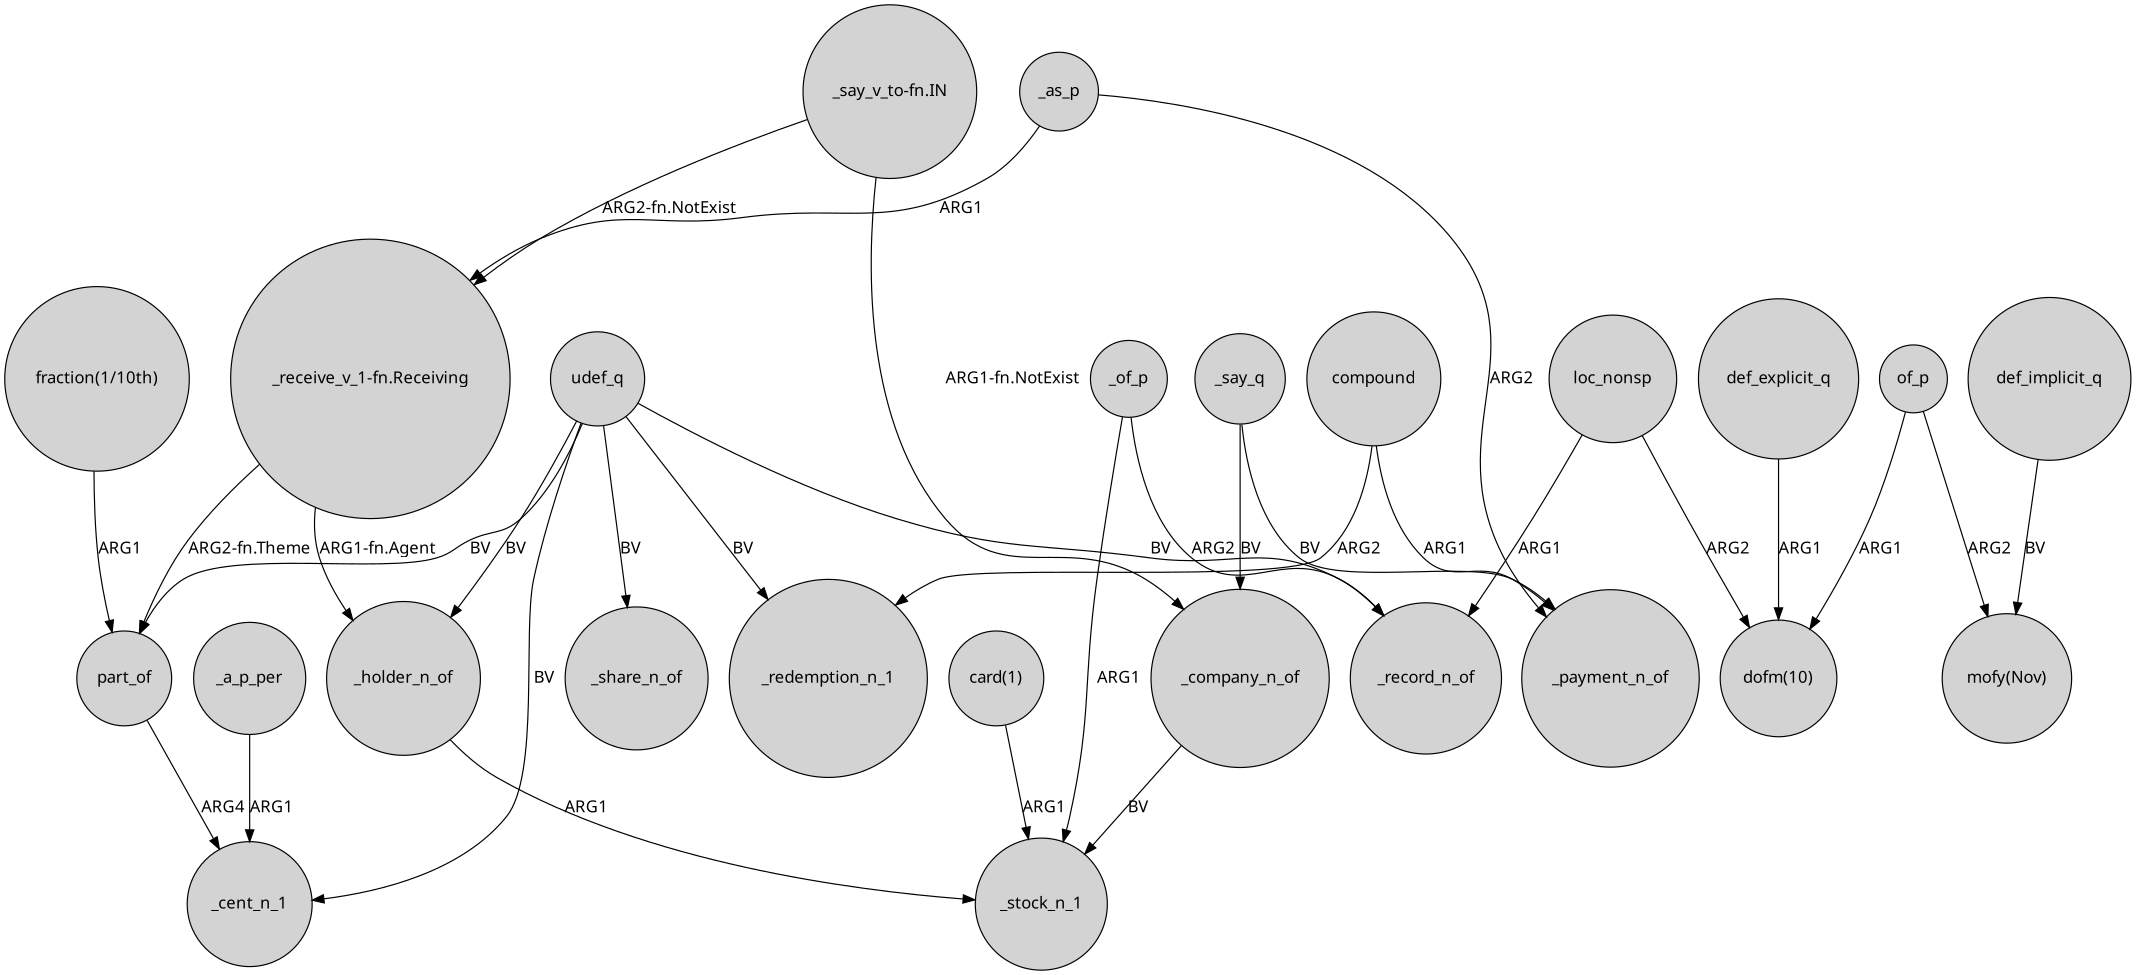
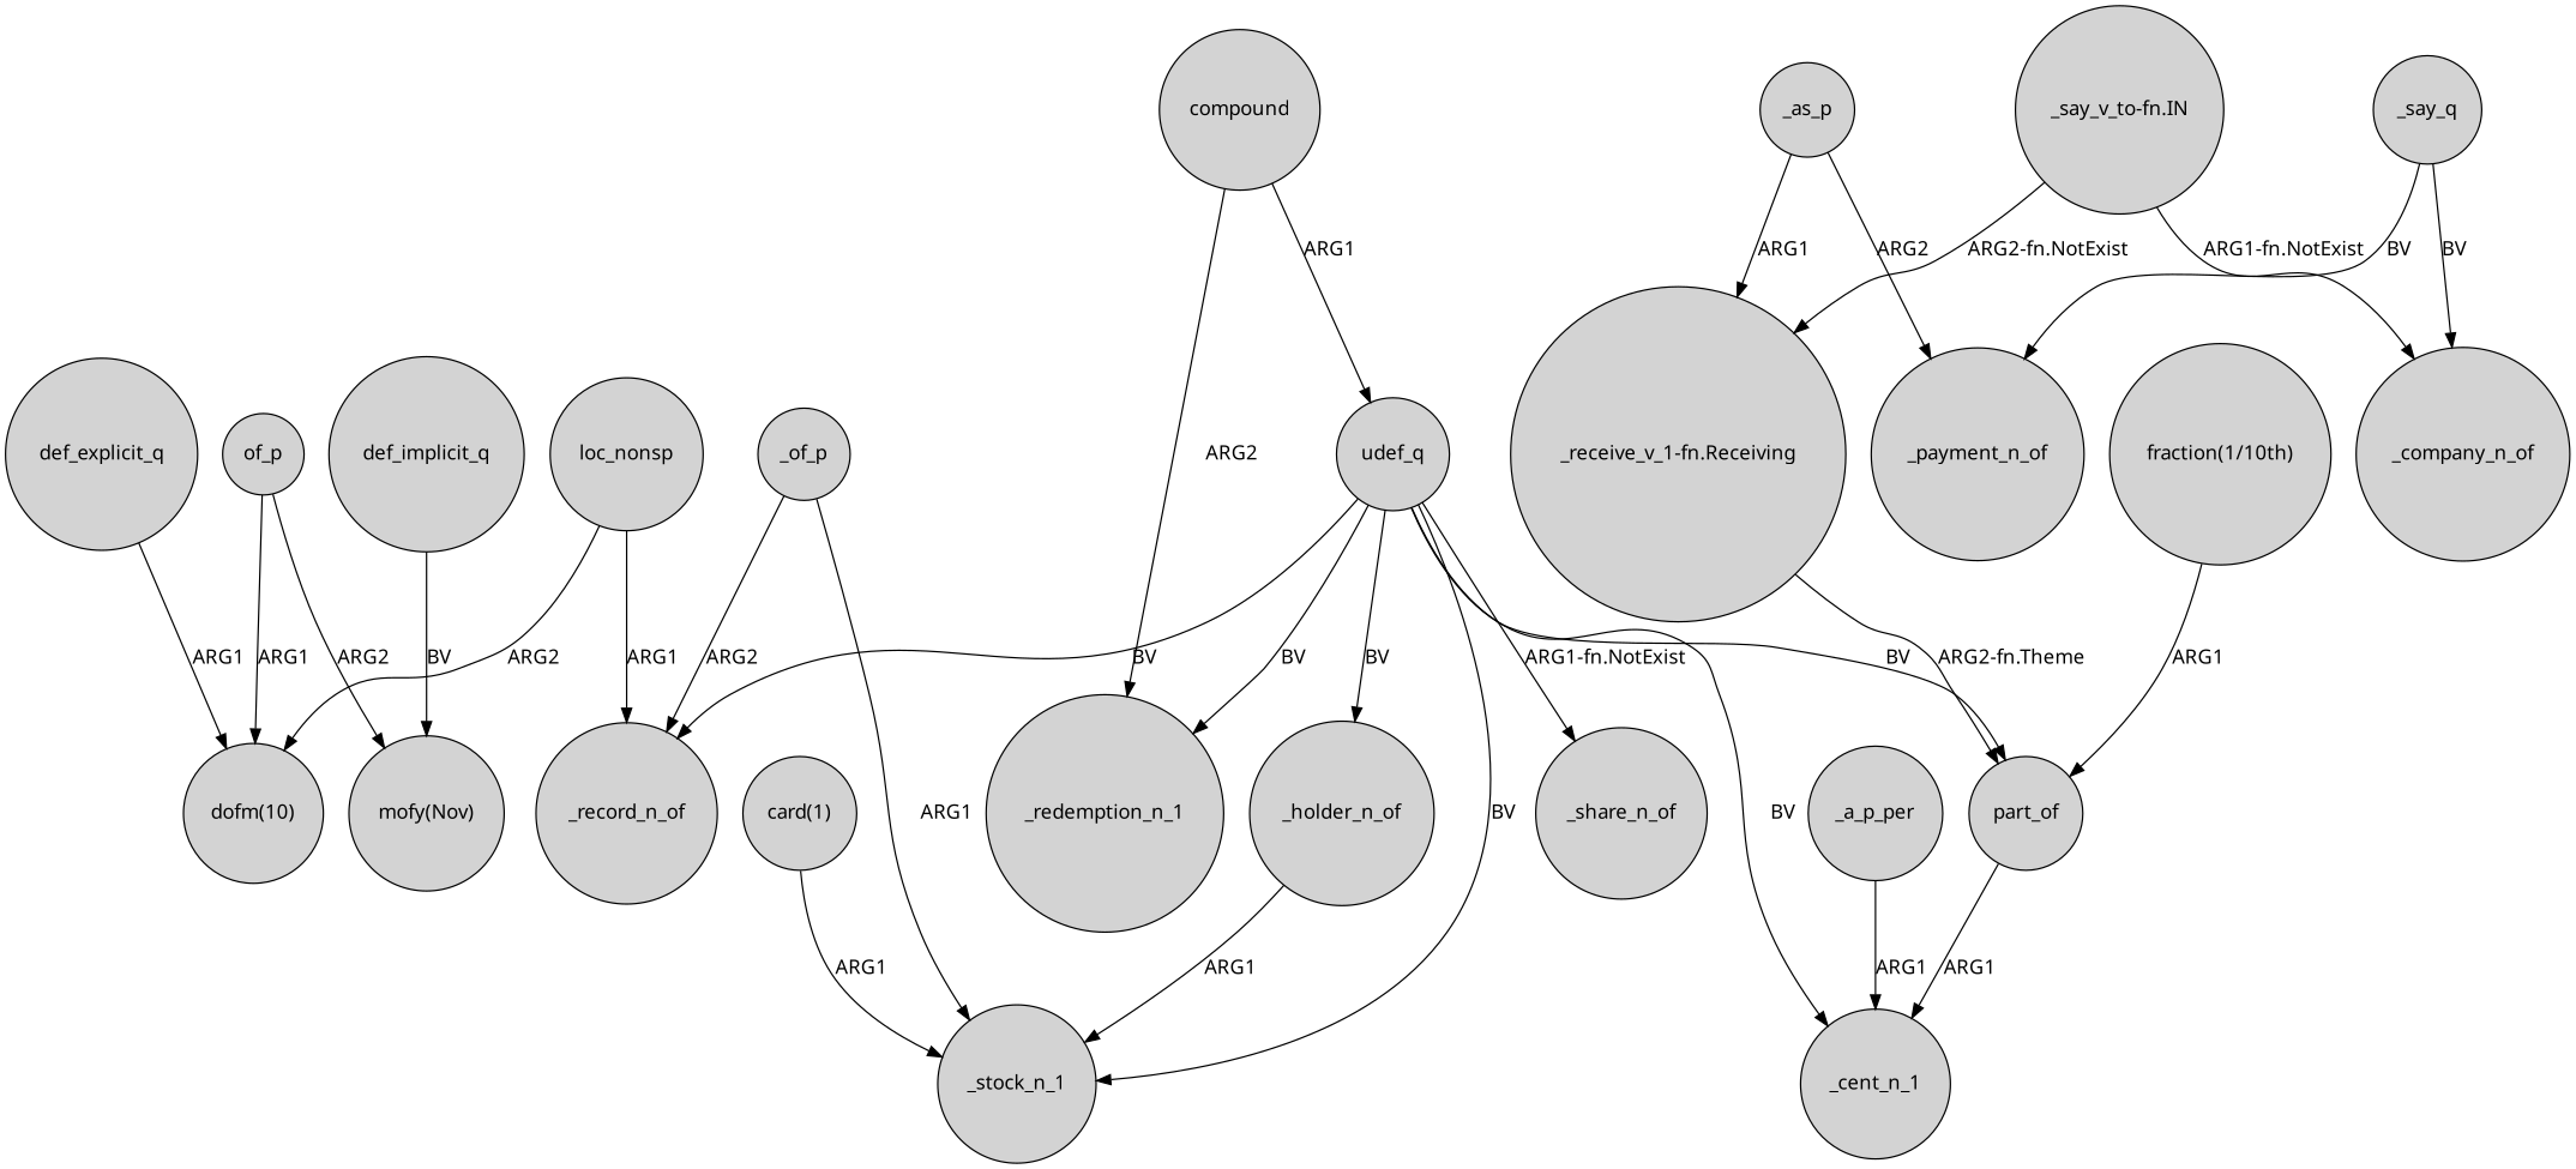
  digraph {
    fontname="Noto Sans"
    node [fontname="Noto Sans" shape=circle style=filled]
    edge [fontname="Noto Sans"]
    "fraction(1/10th)"
    part_of
    _cent_n_1
    udef_q
    _record_n_of
    _share_n_of
    _redemption_n_1
    _stock_n_1
    _holder_n_of
    "card(1)"
    _as_p
    "_receive_v_1-fn.Receiving"
    _payment_n_of
    def_explicit_q
    "dofm(10)"
    loc_nonsp
    _a_p_per
    n18 [label=_say_q]
    _company_n_of
    compound
    _of_p
    "_say_v_to-fn.IN"
    of_p
    "mofy(Nov)"
    def_implicit_q
    "fraction(1/10th)" -> part_of [label=ARG1]
-   part_of -> _cent_n_1 [label=ARG4]
+   part_of -> _cent_n_1 [label=ARG1]
    udef_q -> part_of [label=BV]
    udef_q -> _cent_n_1 [label=BV]
    udef_q -> _record_n_of [label=BV]
-   udef_q -> _share_n_of [label=BV]
+   udef_q -> _share_n_of [label="ARG1-fn.NotExist"]
    udef_q -> _redemption_n_1 [label=BV]
-   _company_n_of -> _stock_n_1 [label=BV]
+   udef_q -> _stock_n_1 [label=BV]
    udef_q -> _holder_n_of [label=BV]
    _holder_n_of -> _stock_n_1 [label=ARG1]
    "card(1)" -> _stock_n_1 [label=ARG1]
    _as_p -> "_receive_v_1-fn.Receiving" [label=ARG1]
    _as_p -> _payment_n_of [label=ARG2]
    "_receive_v_1-fn.Receiving" -> part_of [label="ARG2-fn.Theme"]
-   "_receive_v_1-fn.Receiving" -> _holder_n_of [label="ARG1-fn.Agent"]
    def_explicit_q -> "dofm(10)" [label=ARG1]
    loc_nonsp -> _record_n_of [label=ARG1]
    loc_nonsp -> "dofm(10)" [label=ARG2]
    _a_p_per -> _cent_n_1 [label=ARG1]
    n18 -> _payment_n_of [label=BV]
    n18 -> _company_n_of [label=BV]
    compound -> _redemption_n_1 [label=ARG2]
-   compound -> _payment_n_of [label=ARG1]
+   compound -> udef_q [label=ARG1]
    _of_p -> _record_n_of [label=ARG2]
    _of_p -> _stock_n_1 [label=ARG1]
    "_say_v_to-fn.IN" -> "_receive_v_1-fn.Receiving" [label="ARG2-fn.NotExist"]
    "_say_v_to-fn.IN" -> _company_n_of [label="ARG1-fn.NotExist"]
    of_p -> "dofm(10)" [label=ARG1]
    of_p -> "mofy(Nov)" [label=ARG2]
    def_implicit_q -> "mofy(Nov)" [label=BV]
  }
